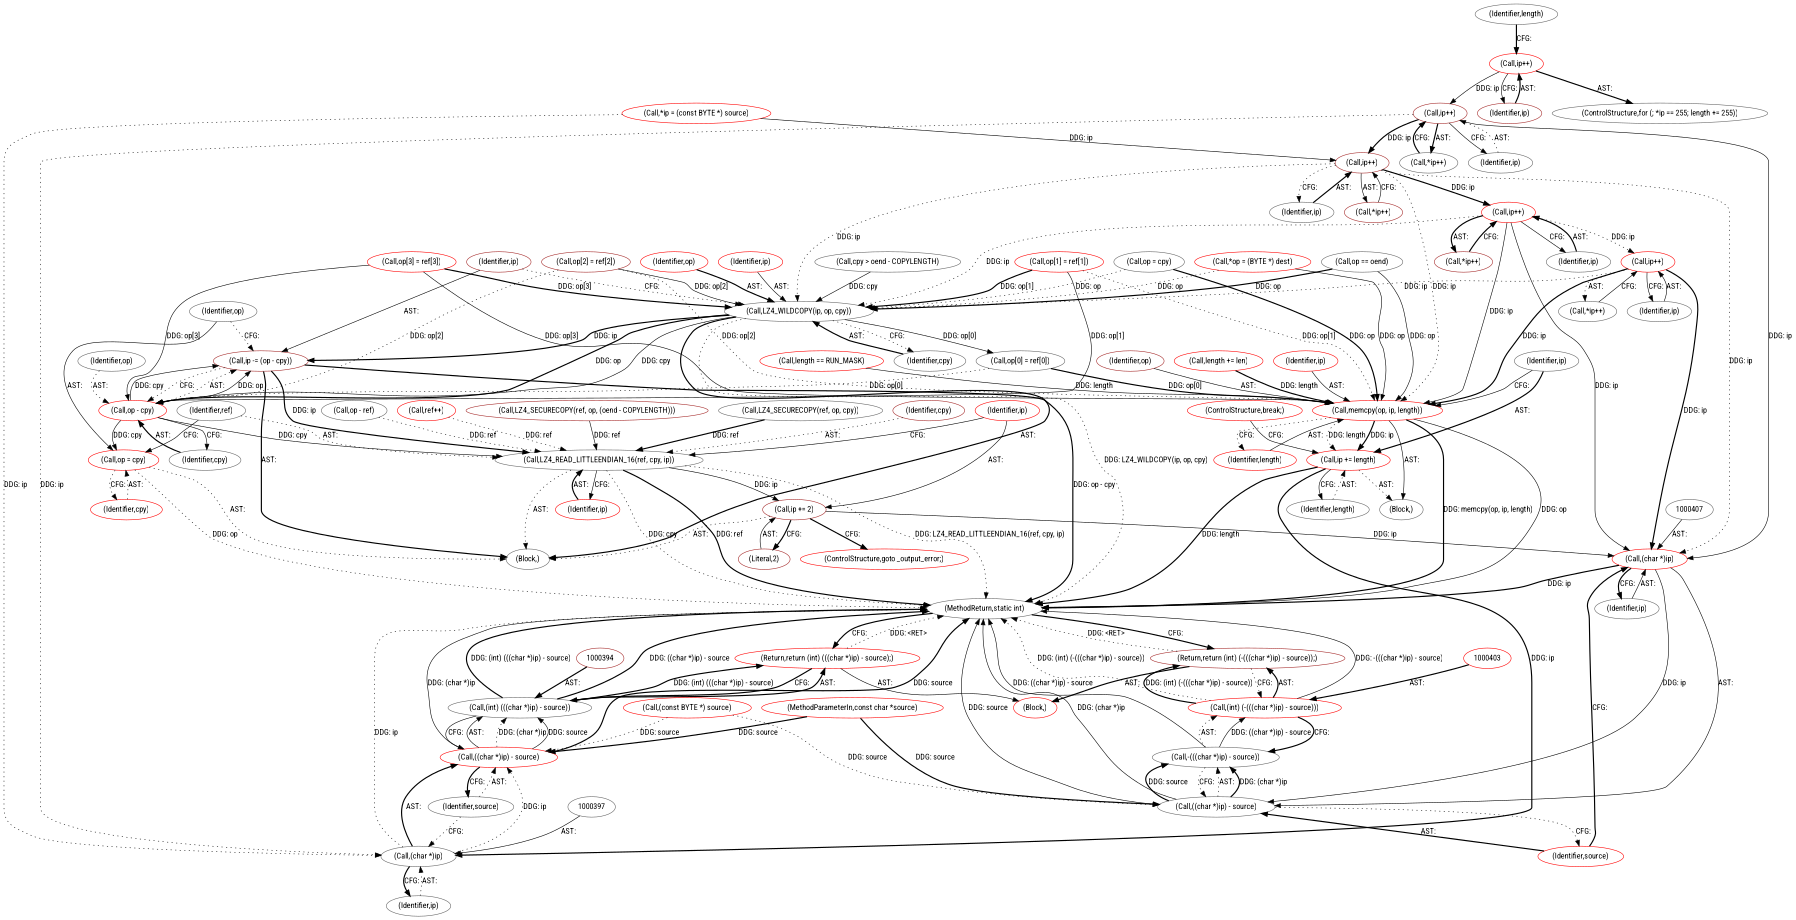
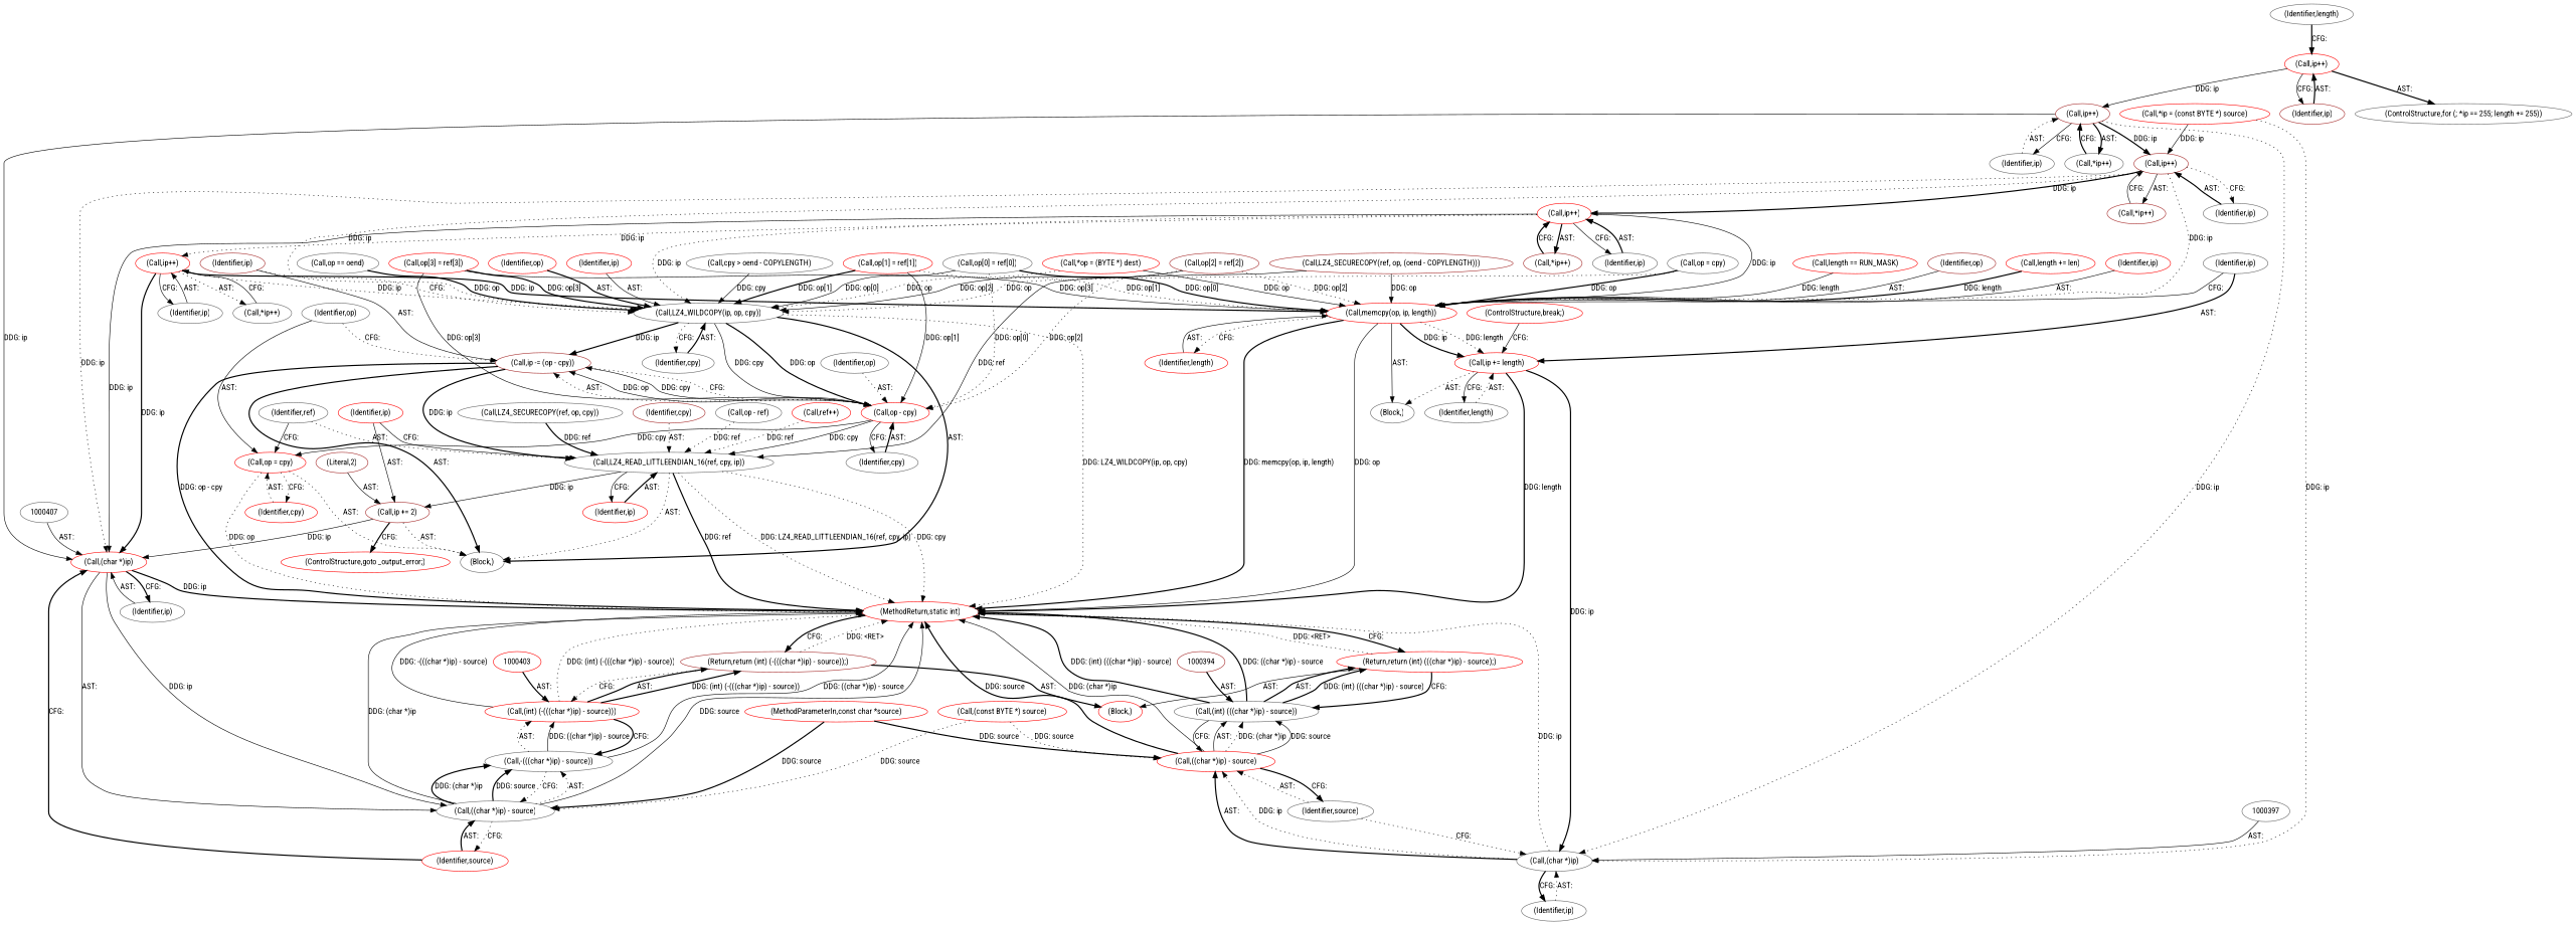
  digraph {
    fontname="Roboto Condensed"
    node [color=gray40 fontname="Roboto Condensed"]
    edge [fontname="Roboto Condensed" style=bold]
    n1 [color=brown label="(Call,ip++)"]
    n2 [color=brown label="(Call,ip++)"]
    n3 [label="(Call,(char *)ip)"]
    n4 [color=red label="(Call,(char *)ip)"]
    n5 [label="(Call,*ip++)"]
    n6 [label="(Identifier,ip)"]
    n7 [color=red label="(Call,ip++)"]
    n8 [color=red label="(Call,memcpy(op, ip, length))"]
    n9 [label="(Call,LZ4_WILDCOPY(ip, op, cpy))"]
    n10 [label="(Identifier,ip)"]
    n11 [color=brown label="(Call,*ip++)"]
-   n12 [label="(MethodReturn,static int)"]
+   n12 [color=red label="(MethodReturn,static int)"]
    n13 [color=red label="(Call,((char *)ip) - source)"]
    n14 [label="(Identifier,ip)"]
    n15 [label="(Call,((char *)ip) - source)"]
    n16 [label="(Identifier,ip)"]
    n17 [color=red label="(Call,ip++)"]
    n18 [color=brown label="(Identifier,ip)"]
    n19 [label="(ControlStructure,for (; *ip == 255; length += 255))"]
    n20 [color=red label="(Call,ip++)"]
    n21 [label="(Identifier,ip)"]
    n22 [color=brown label="(Call,*ip++)"]
    n23 [color=red label="(Call,ip += length)"]
    n24 [label="(Block,)"]
    n25 [color=red label="(Identifier,length)"]
    n26 [color=brown label="(Call,ip -= (op - cpy))"]
    n27 [color=red label="(Call,op - cpy)"]
    n28 [label="(Identifier,cpy)"]
    n29 [label="(Block,)"]
    n30 [label="(Call,*ip++)"]
    n31 [label="(Identifier,ip)"]
    n32 [label="(Identifier,length)"]
    n33 [color=red label="(Return,return (int) (((char *)ip) - source);)"]
    n34 [color=brown label="(Return,return (int) (-(((char *)ip) - source));)"]
    n35 [label="(Call,(int) (((char *)ip) - source))"]
    n36 [label="(Identifier,source)"]
    n37 [color=red label="(Block,)"]
    n38 [label="(Call,LZ4_READ_LITTLEENDIAN_16(ref, cpy, ip))"]
    n39 [color=red label="(Call,op = cpy)"]
    n40 [label="(Identifier,cpy)"]
    n41 [color=brown label="(Call,ip += 2)"]
    n42 [color=red label="(Identifier,ip)"]
    n43 [color=brown label="(Literal,2)"]
    n44 [color=red label="(ControlStructure,goto _output_error;)"]
    n45 [label="(Call,-(((char *)ip) - source))"]
    n46 [color=red label="(Identifier,source)"]
    n47 [color=red label="(Call,(int) (-(((char *)ip) - source)))"]
    n48 [color=red label="(Identifier,cpy)"]
    n49 [label="(Call,cpy > oend - COPYLENGTH)"]
    n50 [label="(Identifier,op)"]
    n51 [label="(Identifier,ip)"]
    n52 [color=brown label="(Identifier,cpy)"]
    n53 [label="(Call,op == oend)"]
    n54 [color=red label="(Call,*ip = (const BYTE *) source)"]
    n55 [label="(Identifier,length)"]
    n56 [label="(Call,op - ref)"]
    n57 [color=red label="(Call,op[3] = ref[3])"]
    n58 [label="(Call,op = cpy)"]
    n59 [color=red label="(Call,length == RUN_MASK)"]
    n60 [color=brown label="(Identifier,ip)"]
    n61 [label="(Identifier,ref)"]
    n62 [color=red label="(Identifier,ip)"]
    n63 [color=brown label="(Identifier,op)"]
    n64 [color=red label="(ControlStructure,break;)"]
    n65 [color=red label="(Call,ref++)"]
    n66 [color=red label="(Call,op[1] = ref[1])"]
    n67 [label="(Call,op[0] = ref[0])"]
    n68 [color=brown label="(Call,op[2] = ref[2])"]
    n69 [color=red label="(Identifier,op)"]
    n70 [color=red label="(Identifier,ip)"]
    n71 [color=brown label="(Call,LZ4_SECURECOPY(ref, op, (oend - COPYLENGTH)))"]
    n72 [label="(Call,LZ4_SECURECOPY(ref, op, cpy))"]
    n73 [color=red label="(Call,(const BYTE *) source)"]
    n74 [color=red label="(MethodParameterIn,const char *source)"]
    n75 [label="(Identifier,op)"]
    n76 [color=red label="(Call,length += len)"]
    n77 [color=red label="(Call,*op = (BYTE *) dest)"]
    n78 [color=red label="(Identifier,ip)"]
    1000397
    1000394 [color=brown]
    1000407
    1000403 [color=red]
    n1 -> n2 [label="DDG: ip"]
    n1 -> n3 [label="DDG: ip" style=dotted]
    n1 -> n4 [label="DDG: ip" style=solid]
    n1 -> n5 [label="AST: "]
    n1 -> n6 [label="CFG: " style=solid]
    n2 -> n4 [label="DDG: ip" style=dotted]
    n2 -> n7 [label="DDG: ip"]
    n2 -> n8 [label="DDG: ip" style=dotted]
    n2 -> n9 [label="DDG: ip" style=dotted]
    n2 -> n10 [label="CFG: " style=dotted]
    n2 -> n11 [label="AST: " style=solid]
    n3 -> n12 [label="DDG: ip" style=dotted]
    n3 -> n13 [label="AST: "]
    n3 -> n13 [label="DDG: ip" style=dotted]
    n3 -> n14 [label="CFG: "]
    n4 -> n12 [label="DDG: ip"]
    n4 -> n15 [label="AST: " style=solid]
    n4 -> n15 [label="DDG: ip" style=solid]
    n4 -> n16 [label="CFG: "]
    n5 -> n1 [label="CFG: "]
    n6 -> n1 [label="AST: " style=dotted]
    n7 -> n4 [label="DDG: ip" style=solid]
    n7 -> n8 [label="DDG: ip" style=solid]
    n7 -> n9 [label="DDG: ip" style=dotted]
    n7 -> n20 [label="DDG: ip" style=dotted]
    n7 -> n21 [label="CFG: " style=solid]
    n7 -> n22 [label="AST: "]
    n8 -> n12 [label="DDG: memcpy(op, ip, length)"]
    n8 -> n12 [label="DDG: op" style=solid]
    n8 -> n23 [label="DDG: length" style=dotted]
    n8 -> n23 [label="DDG: ip"]
    n8 -> n24 [label="AST: " style=solid]
    n8 -> n25 [label="CFG: " style=dotted]
    n9 -> n12 [label="DDG: LZ4_WILDCOPY(ip, op, cpy)" style=dotted]
    n9 -> n26 [label="DDG: ip"]
    n9 -> n27 [label="DDG: op"]
    n9 -> n27 [label="DDG: cpy" style=solid]
    n9 -> n28 [label="CFG: " style=dotted]
    n9 -> n29 [label="AST: "]
    n10 -> n2 [label="AST: "]
    n11 -> n2 [label="CFG: " style=solid]
    n12 -> n33 [label="CFG: "]
    n12 -> n34 [label="CFG: "]
    n13 -> n12 [label="DDG: (char *)ip" style=solid]
    n13 -> n12 [label="DDG: source"]
    n13 -> n35 [label="AST: " style=solid]
    n13 -> n35 [label="DDG: (char *)ip" style=dotted]
    n13 -> n35 [label="DDG: source" style=solid]
    n13 -> n36 [label="CFG: "]
    n14 -> n3 [label="AST: " style=dotted]
    n15 -> n12 [label="DDG: source" style=solid]
    n15 -> n12 [label="DDG: (char *)ip" style=solid]
    n15 -> n45 [label="AST: " style=dotted]
    n15 -> n45 [label="DDG: (char *)ip"]
    n15 -> n45 [label="DDG: source"]
    n15 -> n46 [label="CFG: " style=dotted]
    n16 -> n4 [label="AST: " style=solid]
    n17 -> n1 [label="DDG: ip" style=solid]
    n17 -> n18 [label="CFG: " style=solid]
    n17 -> n19 [label="AST: "]
    n18 -> n17 [label="AST: "]
    n20 -> n4 [label="DDG: ip"]
    n20 -> n8 [label="DDG: ip"]
    n20 -> n9 [label="DDG: ip" style=dotted]
    n20 -> n30 [label="AST: " style=dotted]
    n20 -> n31 [label="CFG: " style=solid]
    n21 -> n7 [label="AST: "]
    n22 -> n7 [label="CFG: "]
    n23 -> n3 [label="DDG: ip"]
    n23 -> n12 [label="DDG: length"]
    n23 -> n24 [label="AST: " style=dotted]
    n23 -> n32 [label="CFG: " style=solid]
    n25 -> n8 [label="AST: " style=solid]
    n26 -> n12 [label="DDG: op - cpy"]
    n26 -> n27 [label="CFG: " style=dotted]
    n26 -> n29 [label="AST: "]
    n26 -> n38 [label="DDG: ip"]
    n27 -> n26 [label="AST: " style=dotted]
    n27 -> n26 [label="DDG: op" style=solid]
    n27 -> n26 [label="DDG: cpy" style=solid]
    n27 -> n38 [label="DDG: cpy" style=solid]
    n27 -> n39 [label="DDG: cpy" style=solid]
    n27 -> n40 [label="CFG: " style=solid]
    n28 -> n9 [label="AST: "]
    n30 -> n20 [label="CFG: " style=solid]
    n31 -> n20 [label="AST: " style=solid]
    n32 -> n23 [label="AST: " style=dotted]
    n33 -> n12 [label="DDG: <RET>" style=dotted]
    n33 -> n35 [label="CFG: "]
    n33 -> n37 [label="AST: " style=solid]
    n34 -> n12 [label="DDG: <RET>" style=dotted]
    n34 -> n37 [label="AST: "]
    n34 -> n47 [label="CFG: " style=dotted]
    n35 -> n12 [label="DDG: (int) (((char *)ip) - source)"]
    n35 -> n12 [label="DDG: ((char *)ip) - source"]
    n35 -> n13 [label="CFG: " style=solid]
    n35 -> n33 [label="AST: "]
    n35 -> n33 [label="DDG: (int) (((char *)ip) - source)"]
    n36 -> n3 [label="CFG: " style=dotted]
    n36 -> n13 [label="AST: " style=dotted]
    n38 -> n12 [label="DDG: ref"]
    n38 -> n12 [label="DDG: LZ4_READ_LITTLEENDIAN_16(ref, cpy, ip)" style=dotted]
    n38 -> n12 [label="DDG: cpy" style=dotted]
    n38 -> n29 [label="AST: " style=dotted]
    n38 -> n41 [label="DDG: ip" style=solid]
    n38 -> n42 [label="CFG: " style=solid]
    n39 -> n12 [label="DDG: op" style=dotted]
    n39 -> n29 [label="AST: " style=dotted]
    n39 -> n48 [label="CFG: " style=dotted]
    n40 -> n27 [label="AST: "]
    n41 -> n4 [label="DDG: ip" style=solid]
    n41 -> n29 [label="AST: " style=dotted]
-   n41 -> n43 [label="CFG: "]
    n41 -> n44 [label="CFG: "]
    n42 -> n38 [label="AST: "]
    n43 -> n41 [label="AST: " style=solid]
    n45 -> n12 [label="DDG: ((char *)ip) - source" style=solid]
    n45 -> n15 [label="CFG: " style=dotted]
    n45 -> n47 [label="AST: " style=dotted]
    n45 -> n47 [label="DDG: ((char *)ip) - source" style=solid]
    n46 -> n4 [label="CFG: "]
    n46 -> n15 [label="AST: "]
    n47 -> n12 [label="DDG: -(((char *)ip) - source)" style=solid]
    n47 -> n12 [label="DDG: (int) (-(((char *)ip) - source))" style=dotted]
    n47 -> n34 [label="AST: "]
    n47 -> n34 [label="DDG: (int) (-(((char *)ip) - source))"]
    n47 -> n45 [label="CFG: "]
    n48 -> n39 [label="AST: " style=dotted]
    n49 -> n9 [label="DDG: cpy" style=solid]
    n50 -> n27 [label="AST: " style=dotted]
    n51 -> n8 [label="CFG: " style=solid]
    n51 -> n23 [label="AST: "]
    n52 -> n38 [label="AST: " style=dotted]
-   n53 -> n8 [label="DDG: op" style=solid]
+   n71 -> n8 [label="DDG: op" style=solid]
    n53 -> n9 [label="DDG: op"]
    n54 -> n2 [label="DDG: ip" style=solid]
    n54 -> n3 [label="DDG: ip" style=dotted]
    n55 -> n17 [label="CFG: "]
    n56 -> n38 [label="DDG: ref" style=dotted]
    n57 -> n8 [label="DDG: op[3]" style=solid]
    n57 -> n9 [label="DDG: op[3]"]
    n57 -> n27 [label="DDG: op[3]" style=solid]
    n58 -> n8 [label="DDG: op"]
    n58 -> n9 [label="DDG: op" style=dotted]
    n59 -> n8 [label="DDG: length" style=solid]
    n60 -> n9 [label="CFG: " style=dotted]
    n60 -> n26 [label="AST: " style=solid]
    n61 -> n38 [label="AST: " style=dotted]
    n61 -> n39 [label="CFG: " style=solid]
    n62 -> n38 [label="CFG: " style=solid]
    n62 -> n41 [label="AST: " style=solid]
    n63 -> n8 [label="AST: " style=solid]
    n64 -> n23 [label="CFG: " style=solid]
    n65 -> n38 [label="DDG: ref" style=dotted]
    n66 -> n8 [label="DDG: op[1]" style=dotted]
    n66 -> n9 [label="DDG: op[1]"]
    n66 -> n27 [label="DDG: op[1]" style=solid]
    n67 -> n8 [label="DDG: op[0]"]
-   n9 -> n67 [label="DDG: op[0]" style=solid]
+   n67 -> n9 [label="DDG: op[0]" style=solid]
    n67 -> n27 [label="DDG: op[0]" style=dotted]
    n68 -> n8 [label="DDG: op[2]" style=dotted]
    n68 -> n9 [label="DDG: op[2]" style=solid]
    n68 -> n27 [label="DDG: op[2]" style=dotted]
    n69 -> n9 [label="AST: "]
    n70 -> n9 [label="AST: " style=solid]
    n71 -> n38 [label="DDG: ref" style=solid]
    n72 -> n38 [label="DDG: ref"]
    n73 -> n13 [label="DDG: source" style=dotted]
    n73 -> n15 [label="DDG: source" style=dotted]
    n74 -> n13 [label="DDG: source"]
    n74 -> n15 [label="DDG: source"]
    n75 -> n26 [label="CFG: " style=dotted]
    n75 -> n39 [label="AST: " style=solid]
    n76 -> n8 [label="DDG: length"]
    n77 -> n8 [label="DDG: op" style=solid]
    n77 -> n9 [label="DDG: op" style=dotted]
    n78 -> n8 [label="AST: " style=solid]
    1000397 -> n3 [label="AST: " style=solid]
    1000394 -> n35 [label="AST: "]
    1000407 -> n4 [label="AST: " style=solid]
    1000403 -> n47 [label="AST: "]
  }
